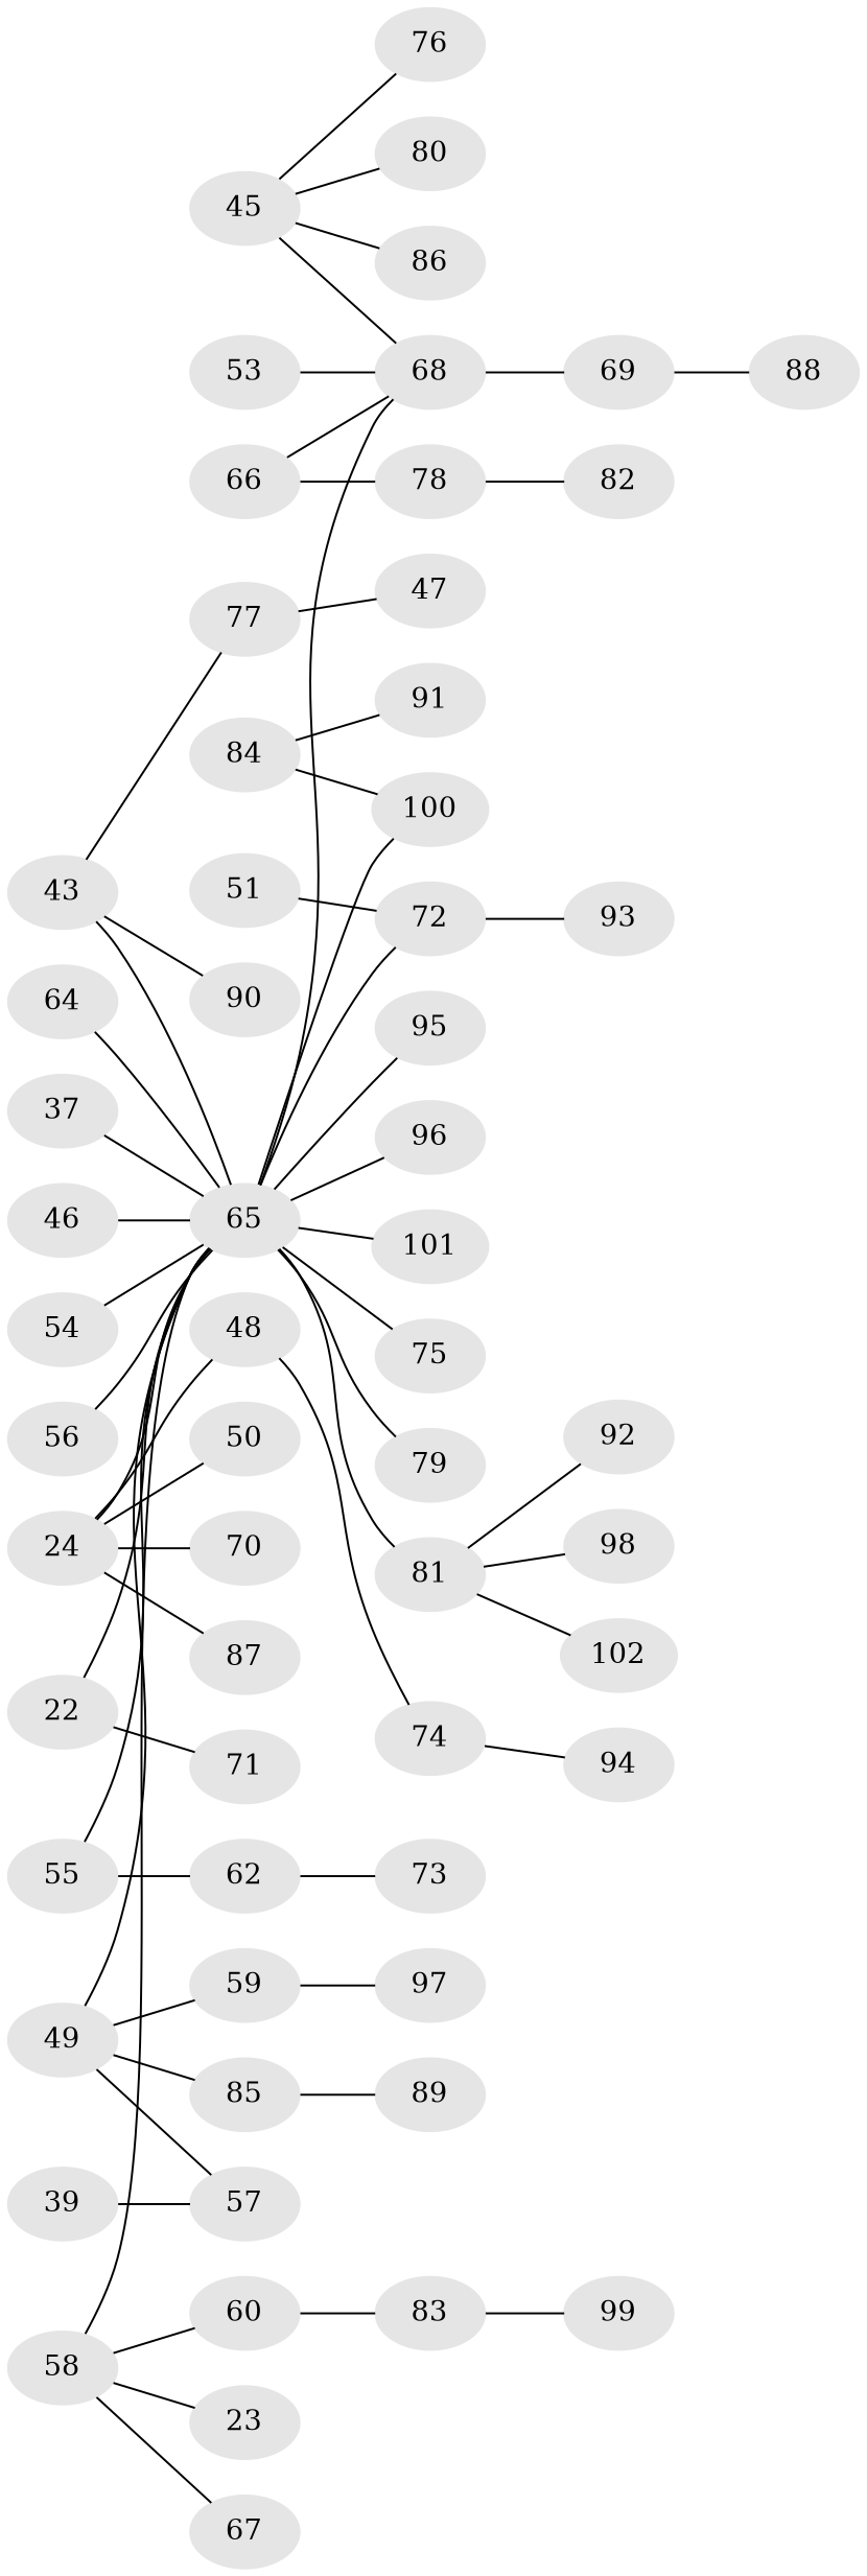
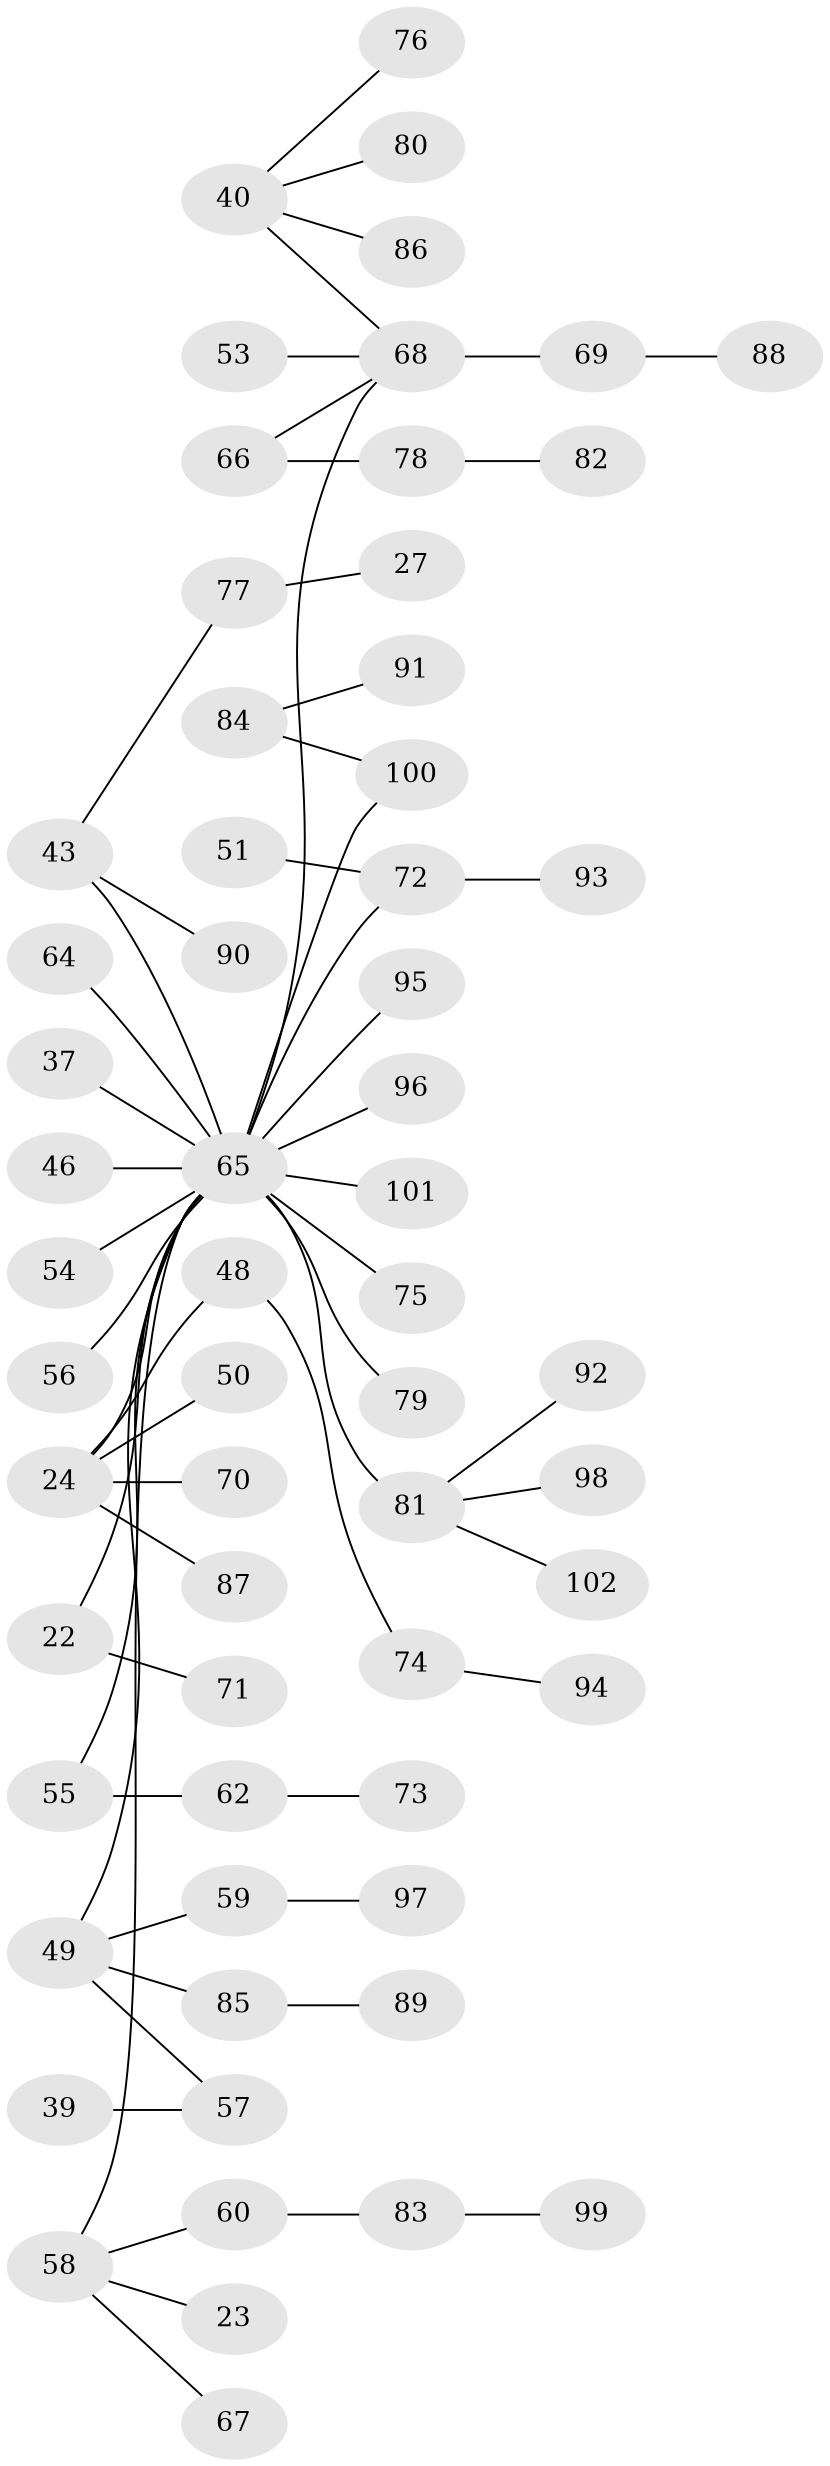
  graph {
    rankdir=LR
    node [color=gray90 style=filled]
    65 [super="+4+12+10+6+13+20+18+14+16+31+22+30+35+36"]
    68 [super="+8+24+28+32+27"]
    72 [super="+34+42"]
    75
    79
    81 [super="+41+61"]
    95
    96
    100 [super="+38"]
    101
    37
    57 [super="+29"]
    39
    43 [super="+5+25"]
    77
    90
-   47
+   47 [label=27]
    n18 [label=24]
    48
    50
    70
    87
    74
    69
-   45
+   45 [label=40]
    76
    80
    86
    46
    94
    49 [super="+15+19"]
    59
    85
    97
    89
    93
    51
    n38 [label=22 super="+40"]
    71
    53
    54
    55
    62
    73
    56
    58
    60
    n48 [label=23]
    67
    83
    99
    64
    92
    98
    102
    66
    78
    82
    88
    84
    91
    65 -- 68
    65 -- 72
    65 -- 75
    65 -- 79
    65 -- 81
    65 -- 95
    65 -- 96
    65 -- 100
    65 -- 101
    68 -- 69
    72 -- 93
    81 -- 92
    81 -- 98
    81 -- 102
    37 -- 65
    39 -- 57
    43 -- 65
    43 -- 77
    43 -- 90
    77 -- 47
    n18 -- 65
    n18 -- 48
    n18 -- 50
    n18 -- 70
    n18 -- 87
    48 -- 74
    74 -- 94
    69 -- 88
    45 -- 68
    45 -- 76
    45 -- 80
    45 -- 86
    46 -- 65
    49 -- 65
    49 -- 57
    49 -- 59
    49 -- 85
    59 -- 97
    85 -- 89
    51 -- 72
    n38 -- 65
    n38 -- 71
    53 -- 68
    54 -- 65
    55 -- 65
    55 -- 62
    62 -- 73
    56 -- 65
    58 -- 65
    58 -- 60
    58 -- n48
    58 -- 67
    60 -- 83
    83 -- 99
    64 -- 65
    66 -- 68
    66 -- 78
    78 -- 82
    84 -- 100
    84 -- 91
  }
